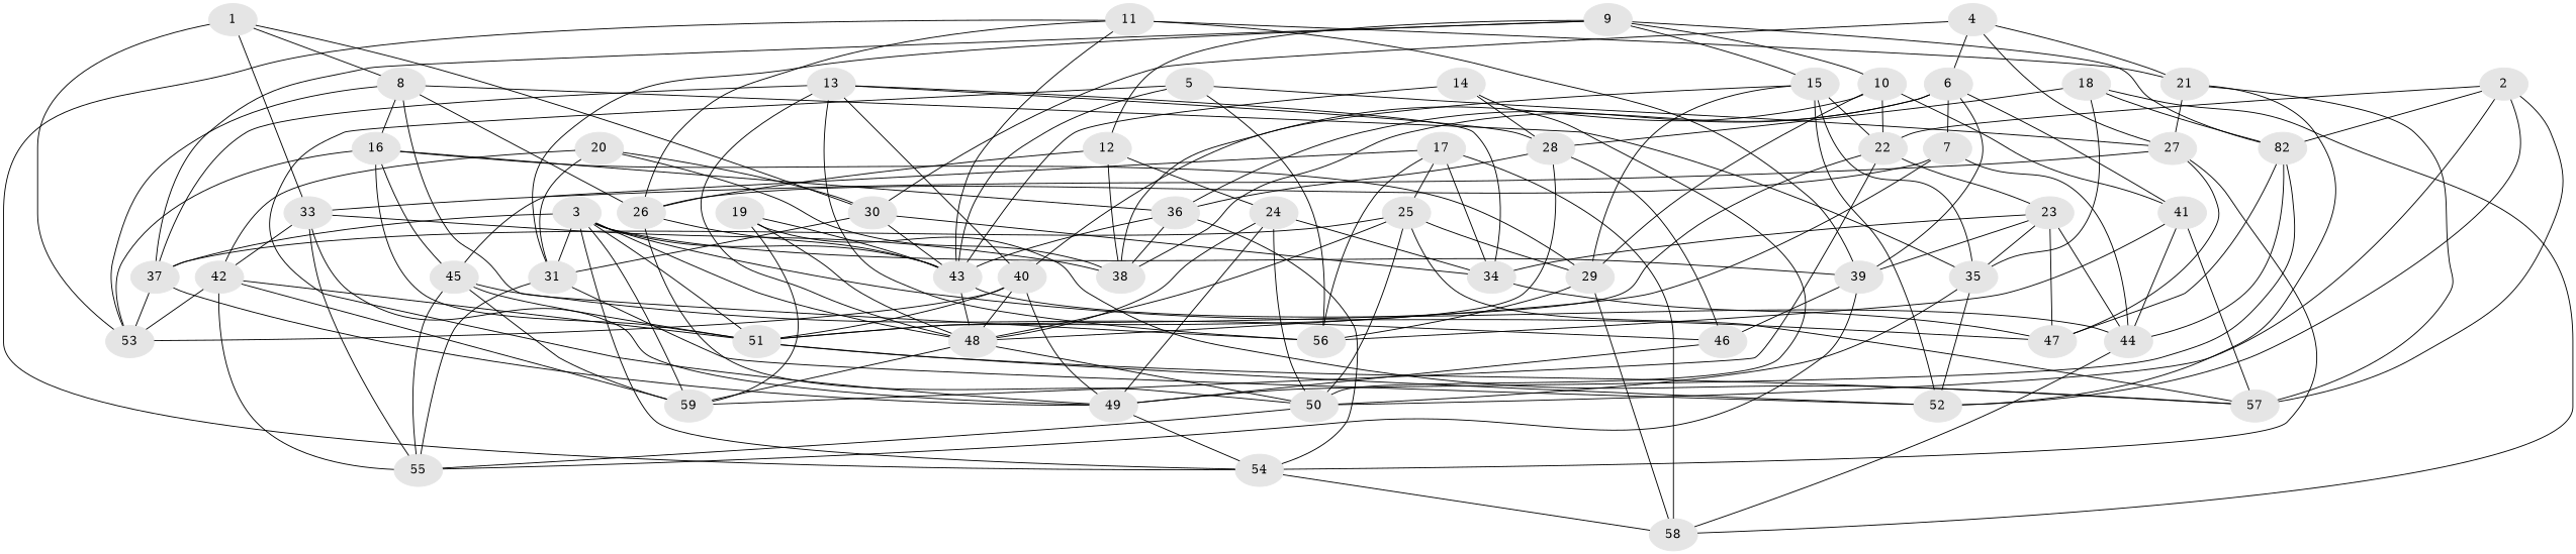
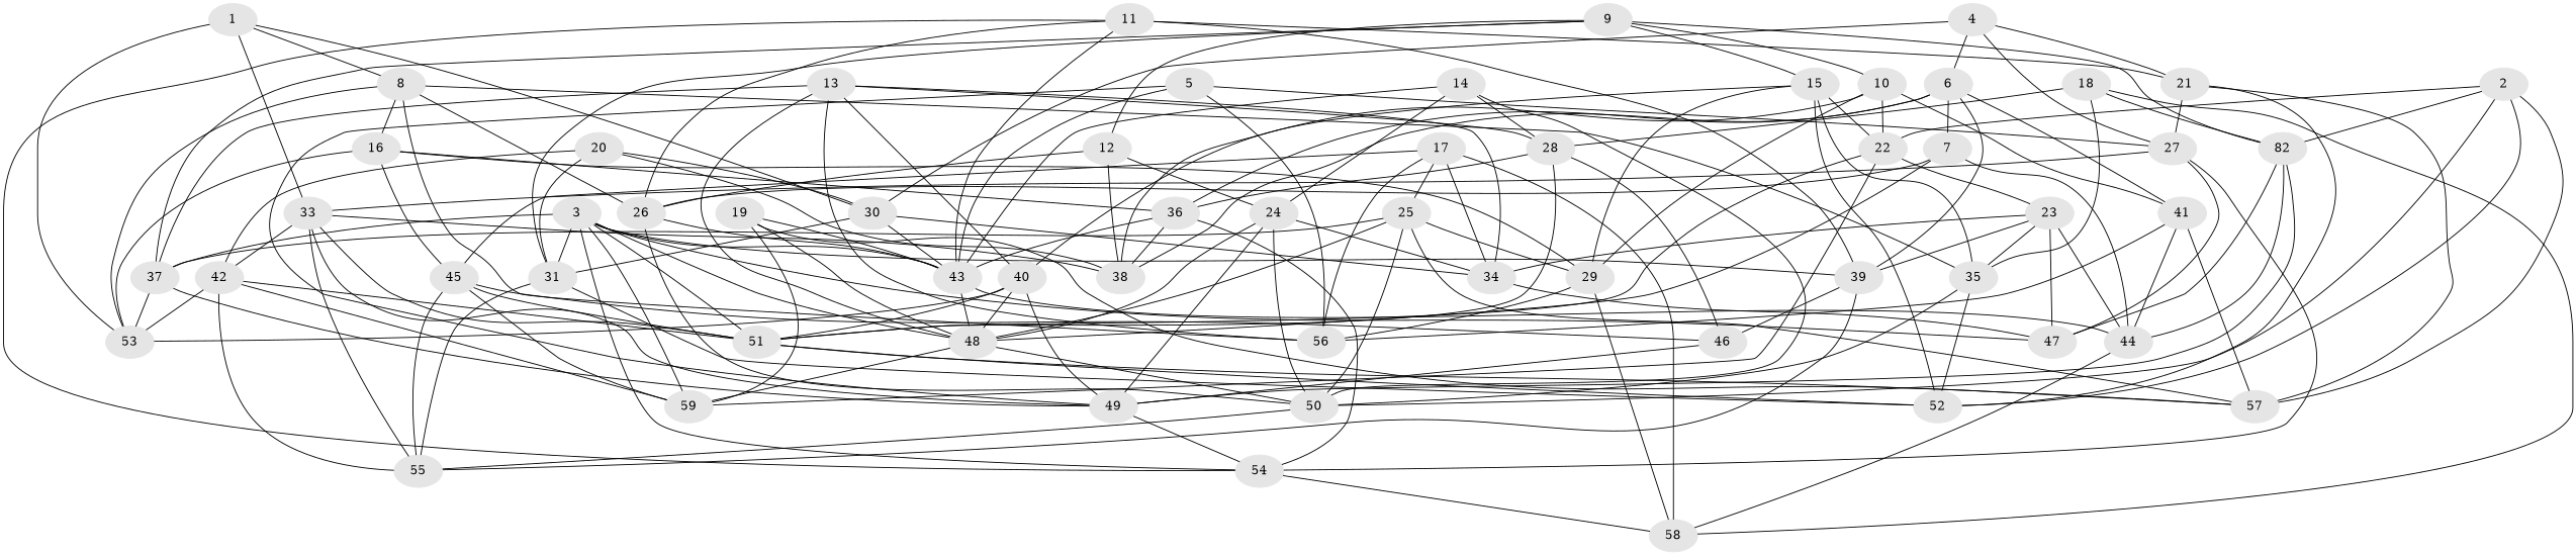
  graph {
    node [color=gray90 style=filled]
    edge [weight=1.0]
    1
    8
    30
    33
    53
    56
    26
    16
    35
    31
    43
    34
    49
    38
    42
    55
    2
    22
    n19 [label=82]
    50
    52
    57
    59
    51
    23
    47
    44
    3
    37
    39
    48
    54
    46
    58
    4
    6
    21
    27
    7
    36
    41
    5
    29
    45
    9
    10
    12
    15
    40
    24
    11
    13
    28
    14
    17
    25
    18
    19
    20
    1 -- 8
    1 -- 30
    1 -- 33
    1 -- 53
    8 -- 53
    8 -- 56
    8 -- 26
    8 -- 16
    8 -- 35
    30 -- 31
    30 -- 43
    30 -- 34
    33 -- 49
    33 -- 38
    33 -- 42
    33 -- 55
    26 -- 43
    26 -- 50
    16 -- 53
-   16 -- 51
+   33 -- 51
    16 -- 36
    16 -- 29
    16 -- 45
    35 -- 50
    35 -- 52
    31 -- 55
    31 -- 52
    43 -- 44
    43 -- 48
    34 -- 47
    49 -- 54
    42 -- 53
    42 -- 55
    42 -- 59
    42 -- 51
    2 -- 22
    2 -- n19
    2 -- 50
    2 -- 52
    2 -- 57
    22 -- 59
    22 -- 51 [weight=2.0]
    22 -- 23
    n19 -- 49
    n19 -- 47
    n19 -- 44
    50 -- 55
    51 -- 52
    51 -- 57
    23 -- 35
    23 -- 34
    23 -- 47
    23 -- 44
    23 -- 39
    44 -- 58
    3 -- 31
    3 -- 43
    3 -- 59
    3 -- 51
    3 -- 47 [weight=2.0]
    3 -- 37
    3 -- 39
    3 -- 48
    3 -- 54
    37 -- 53
    37 -- 49
    39 -- 55
    39 -- 46
    48 -- 50
    48 -- 59
    54 -- 58
    46 -- 49
    4 -- 30
    4 -- 6
    4 -- 21
    4 -- 27
    6 -- 38
    6 -- 39
    6 -- 7
    6 -- 36
    6 -- 41
    21 -- 52
    21 -- 57
    21 -- 27
    27 -- 33
    27 -- 47
    27 -- 54
    7 -- 26
    7 -- 44
    7 -- 48
    36 -- 43
    36 -- 38
    36 -- 54
    41 -- 56
    41 -- 57
    41 -- 44
    5 -- 56
    5 -- 43
    5 -- 49
    5 -- 27
    29 -- 56
    29 -- 58
    45 -- 55
    45 -- 59
    45 -- 51
    45 -- 46
    9 -- 31
    9 -- n19
    9 -- 37
    9 -- 10
    9 -- 12
    9 -- 15
    10 -- 22
    10 -- 41 [weight=2.0]
    10 -- 29
    10 -- 40
    12 -- 26
    12 -- 38
    12 -- 24
    15 -- 35
    15 -- 38
    15 -- 22
    15 -- 52
    15 -- 29
    40 -- 53
    40 -- 49
    40 -- 51
    40 -- 48
    24 -- 34
    24 -- 49
    24 -- 50
    24 -- 48
    11 -- 26
    11 -- 43
    11 -- 39
    11 -- 54
    11 -- 21 [weight=2.0]
    13 -- 56
    13 -- 34
    13 -- 37
    13 -- 48
    13 -- 40
    13 -- 28
    28 -- 51
    28 -- 46
    28 -- 36
    14 -- 43
    14 -- 50
+   14 -- 24
    14 -- 28
    17 -- 56
    17 -- 34
    17 -- 58 [weight=2.0]
    17 -- 45
    17 -- 25
    25 -- 50
    25 -- 57
    25 -- 37
    25 -- 48
    25 -- 29
    18 -- 35
    18 -- n19
    18 -- 58
    18 -- 28
    19 -- 43
    19 -- 57
    19 -- 59
    19 -- 48
    20 -- 30
    20 -- 31
    20 -- 38
    20 -- 42
  }
